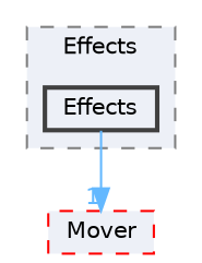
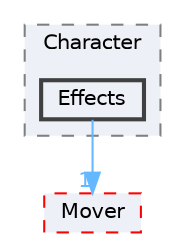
  digraph {
    compound=true
    node [fillcolor="#edf0f7" fontname=Helvetica fontsize=10 shape=box]
    n1 [color=grey25 height=0.2 label=Effects style="filled,bold" width=0.4]
    n2 [color=red height=0.2 label=Mover style="filled,dashed" width=0.4]
    subgraph cluster_1 {
      bgcolor="#edf0f7"
      fontname=Helvetica
      fontsize=10
-     label=Effects
+     label=Character
      pencolor=grey50
      style="filled,dashed"
      n1
    }
    n1 -> n2 [color=steelblue1 fontcolor=steelblue1 fontname=Helvetica fontsize=10 headlabel=1 labeldistance=1.5 labelfontname=Helvetica labelfontsize=10]
  }
